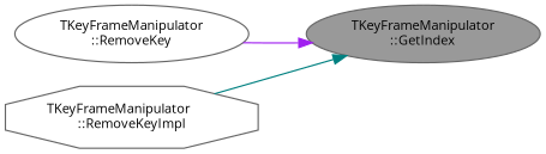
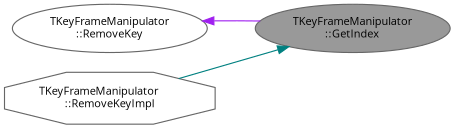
  digraph {
    fontname="Open Sans"
    rankdir=RL
    node [color=grey40 fillcolor=white fontname="Open Sans" fontsize=10 shape=ellipse style=filled]
    edge [dir=back fontname="Open Sans" fontsize=10 labelfontname=Helvetica labelfontsize=10 style=solid]
    n1 [color=gray40 fillcolor=grey60 fontcolor=black height=0.2 label="TKeyFrameManipulator\l::GetIndex" width=0.4]
    n2 [height=0.2 label="TKeyFrameManipulator\l::RemoveKey" width=0.4]
    n3 [height=0.2 label="TKeyFrameManipulator\l::RemoveKeyImpl" shape=octagon width=0.4]
-   n1 -> n2 [color=purple]
+   n2 -> n1 [color=purple]
    n1 -> n3 [color=teal]
  }
